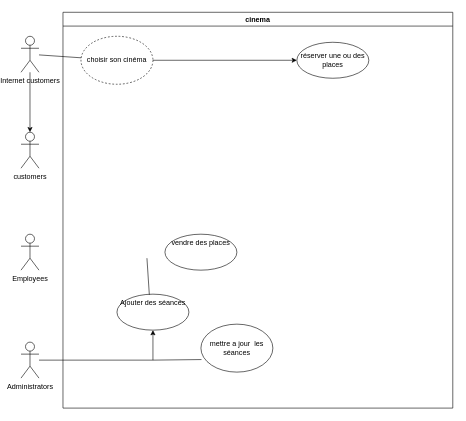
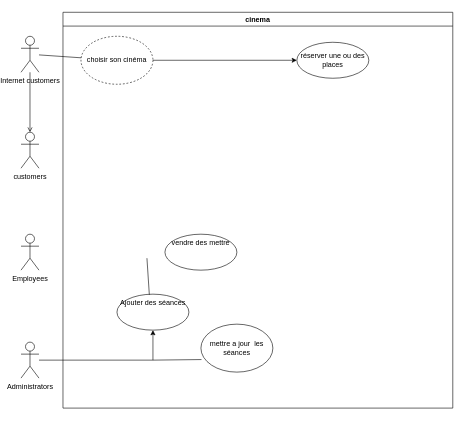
  <mxCell id="0" />
  <mxCell id="1" parent="0" />
- <mxCell id="2" style="edgeStyle=orthogonalEdgeStyle;rounded=0;orthogonalLoop=1;jettySize=auto;html=1;entryX=0.5;entryY=0;entryDx=0;entryDy=0;entryPerimeter=0;" parent="1" source="3" target="16" edge="1"><mxGeometry relative="1" as="geometry" /></mxCell>
+ <mxCell id="2" style="edgeStyle=orthogonalEdgeStyle;rounded=0;orthogonalLoop=1;jettySize=auto;html=1;entryX=0.5;entryY=0;entryDx=0;entryDy=0;entryPerimeter=0;endArrow=open;" parent="1" source="3" target="16" edge="1"><mxGeometry relative="1" as="geometry" /></mxCell>
  <mxCell id="3" value="Internet customers&lt;br&gt;" style="shape=umlActor;verticalLabelPosition=bottom;verticalAlign=top;html=1;outlineConnect=0;" parent="1" vertex="1"><mxGeometry x="20" y="60" width="30" height="60" as="geometry" /></mxCell>
  <mxCell id="4" value="Employees" style="shape=umlActor;verticalLabelPosition=bottom;verticalAlign=top;html=1;outlineConnect=0;" parent="1" vertex="1"><mxGeometry x="20" y="390" width="30" height="60" as="geometry" /></mxCell>
  <mxCell id="5" value="" style="edgeStyle=orthogonalEdgeStyle;rounded=0;orthogonalLoop=1;jettySize=auto;html=1;" parent="1" source="6" target="12" edge="1"><mxGeometry relative="1" as="geometry" /></mxCell>
  <mxCell id="6" value="Administrators" style="shape=umlActor;verticalLabelPosition=bottom;verticalAlign=top;html=1;outlineConnect=0;" parent="1" vertex="1"><mxGeometry x="20" y="570" width="30" height="60" as="geometry" /></mxCell>
  <mxCell id="7" value="cinema" style="swimlane;" parent="1" vertex="1"><mxGeometry x="90" y="20" width="650" height="660" as="geometry" /></mxCell>
  <mxCell id="8" value="" style="edgeStyle=orthogonalEdgeStyle;rounded=0;orthogonalLoop=1;jettySize=auto;html=1;" parent="7" source="9" target="10" edge="1"><mxGeometry relative="1" as="geometry" /></mxCell>
  <mxCell id="9" value="choisir son cinéma&lt;br&gt;" style="ellipse;whiteSpace=wrap;html=1;dashed=1;" parent="7" vertex="1"><mxGeometry x="30" y="40" width="120" height="80" as="geometry" /></mxCell>
  <mxCell id="10" value="réserver une ou des places" style="ellipse;whiteSpace=wrap;html=1;" parent="7" vertex="1"><mxGeometry x="390" y="50" width="120" height="60" as="geometry" /></mxCell>
- <mxCell id="11" value="vendre des places" style="ellipse;whiteSpace=wrap;html=1;verticalAlign=top;" parent="7" vertex="1"><mxGeometry x="170" y="370" width="120" height="60" as="geometry" /></mxCell>
+ <mxCell id="11" value="vendre des mettre" style="ellipse;whiteSpace=wrap;html=1;verticalAlign=top;" parent="7" vertex="1"><mxGeometry x="170" y="370" width="120" height="60" as="geometry" /></mxCell>
  <mxCell id="12" value="Ajouter des séances&lt;br&gt;" style="ellipse;whiteSpace=wrap;html=1;verticalAlign=top;" parent="7" vertex="1"><mxGeometry x="90" y="470" width="120" height="60" as="geometry" /></mxCell>
  <mxCell id="13" value="" style="endArrow=none;html=1;rounded=0;exitX=0.45;exitY=0.017;exitDx=0;exitDy=0;exitPerimeter=0;" parent="7" source="12" edge="1"><mxGeometry width="50" height="50" relative="1" as="geometry"><mxPoint x="20" y="480" as="sourcePoint" /><mxPoint x="140" y="410" as="targetPoint" /></mxGeometry></mxCell>
  <mxCell id="14" value="mettre a jour&amp;nbsp; les séances" style="ellipse;whiteSpace=wrap;html=1;" parent="7" vertex="1"><mxGeometry x="230" y="520" width="120" height="80" as="geometry" /></mxCell>
  <mxCell id="15" value="" style="endArrow=none;html=1;rounded=0;" parent="1" source="3" target="9" edge="1"><mxGeometry width="50" height="50" relative="1" as="geometry"><mxPoint x="340" y="390" as="sourcePoint" /><mxPoint x="390" y="340" as="targetPoint" /></mxGeometry></mxCell>
  <mxCell id="16" value="customers&lt;br&gt;" style="shape=umlActor;verticalLabelPosition=bottom;verticalAlign=top;html=1;outlineConnect=0;" parent="1" vertex="1"><mxGeometry x="20" y="220" width="30" height="60" as="geometry" /></mxCell>
  <mxCell id="17" value="" style="endArrow=none;html=1;rounded=0;entryX=0.008;entryY=0.738;entryDx=0;entryDy=0;entryPerimeter=0;" parent="1" target="14" edge="1"><mxGeometry width="50" height="50" relative="1" as="geometry"><mxPoint x="240" y="600" as="sourcePoint" /><mxPoint x="390" y="450" as="targetPoint" /></mxGeometry></mxCell>
